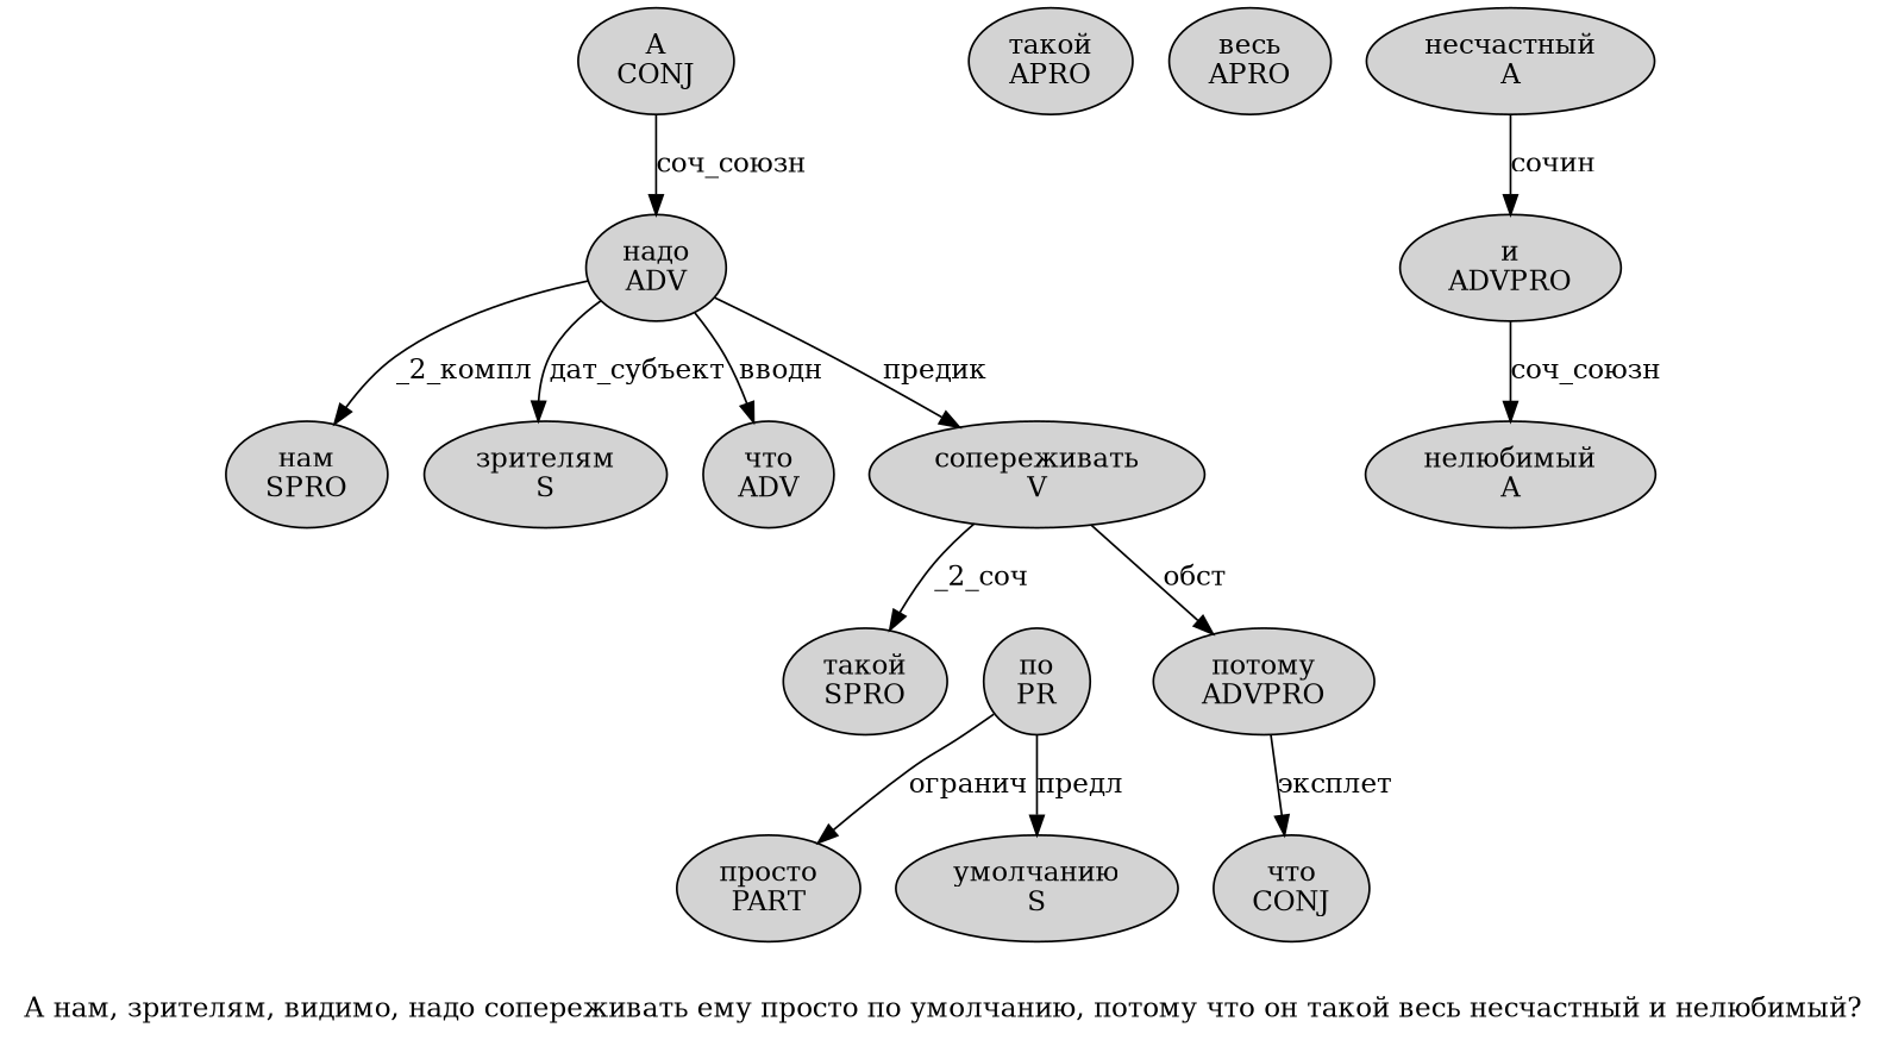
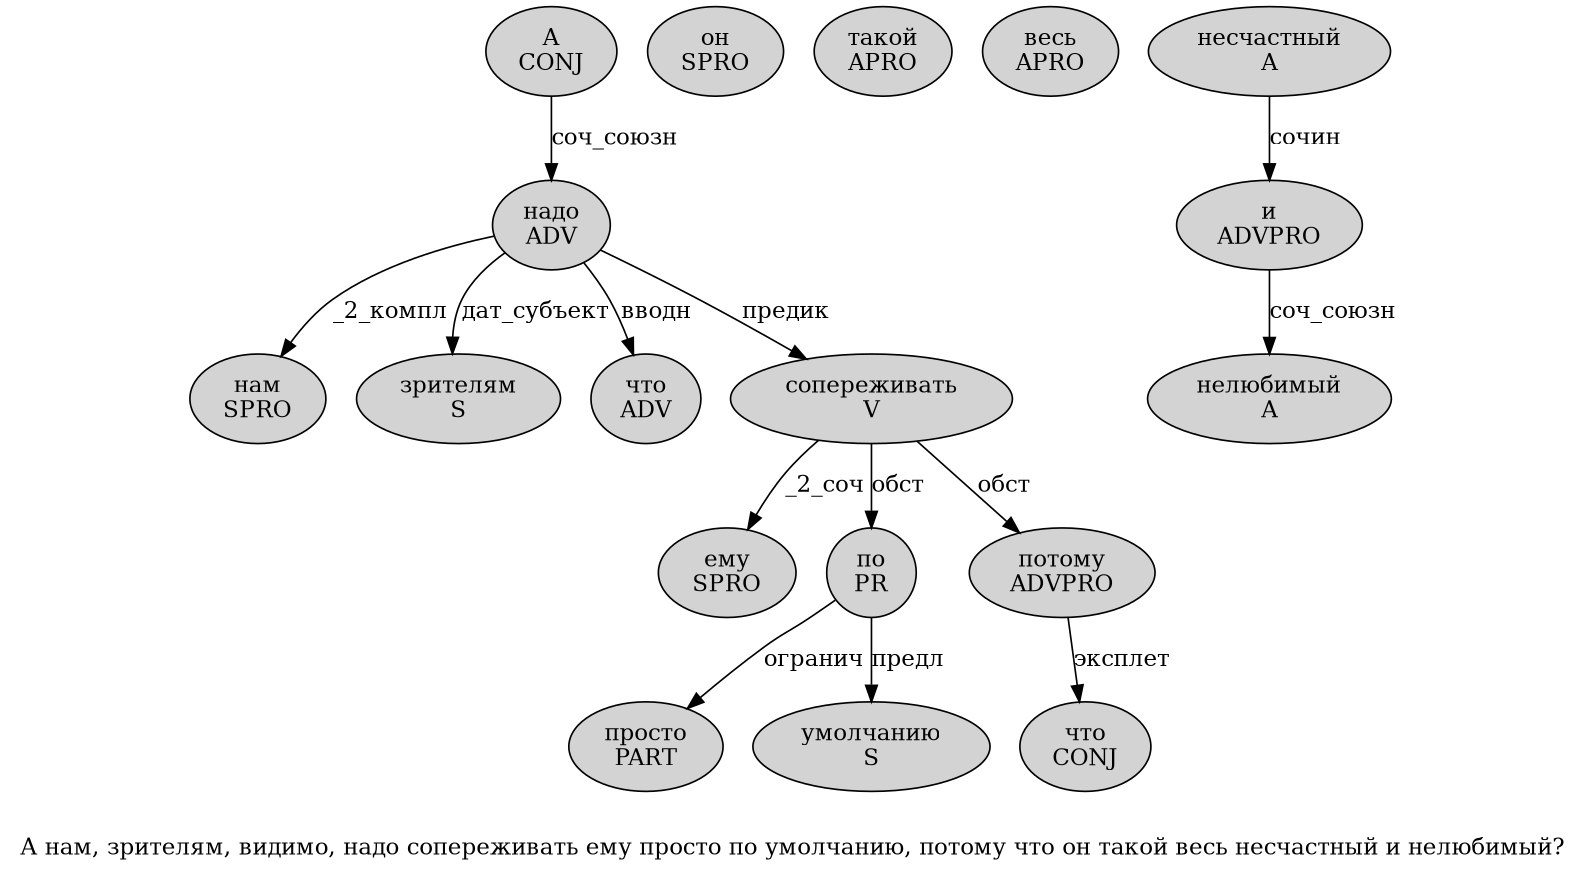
  digraph {
    label="А нам, зрителям, видимо, надо сопереживать ему просто по умолчанию, потому что он такой весь несчастный и нелюбимый?"
    node [fillcolor=lightgray penwidth=1 shape=ellipse style=filled]
    n1 [label="А\nCONJ"]
    n2 [label="надо\nADV"]
    n3 [label="нам\nSPRO"]
    n4 [label="зрителям\nS"]
    n5 [label="что\nADV"]
    n6 [label="сопереживать\nV"]
-   n7 [label="такой\nSPRO"]
+   n7 [label="ему\nSPRO"]
    n8 [label="по\nPR"]
    n9 [label="потому\nADVPRO"]
    n10 [label="просто\nPART"]
    n11 [label="умолчанию\nS"]
    n12 [label="что\nCONJ"]
+   n13 [label="он\nSPRO"]
    n14 [label="такой\nAPRO"]
    n15 [label="весь\nAPRO"]
    n16 [label="несчастный\nA"]
    n17 [label="и\nADVPRO"]
    n18 [label="нелюбимый\nA"]
    n1 -> n2 [label="соч_союзн"]
    n2 -> n3 [label="_2_компл"]
    n2 -> n4 [label="дат_субъект"]
    n2 -> n5 [label="вводн"]
    n2 -> n6 [label="предик"]
    n6 -> n7 [label="_2_соч"]
+   n6 -> n8 [label="обст"]
    n6 -> n9 [label="обст"]
    n8 -> n10 [label="огранич"]
    n8 -> n11 [label="предл"]
    n9 -> n12 [label="эксплет"]
    n16 -> n17 [label="сочин"]
    n17 -> n18 [label="соч_союзн"]
  }
